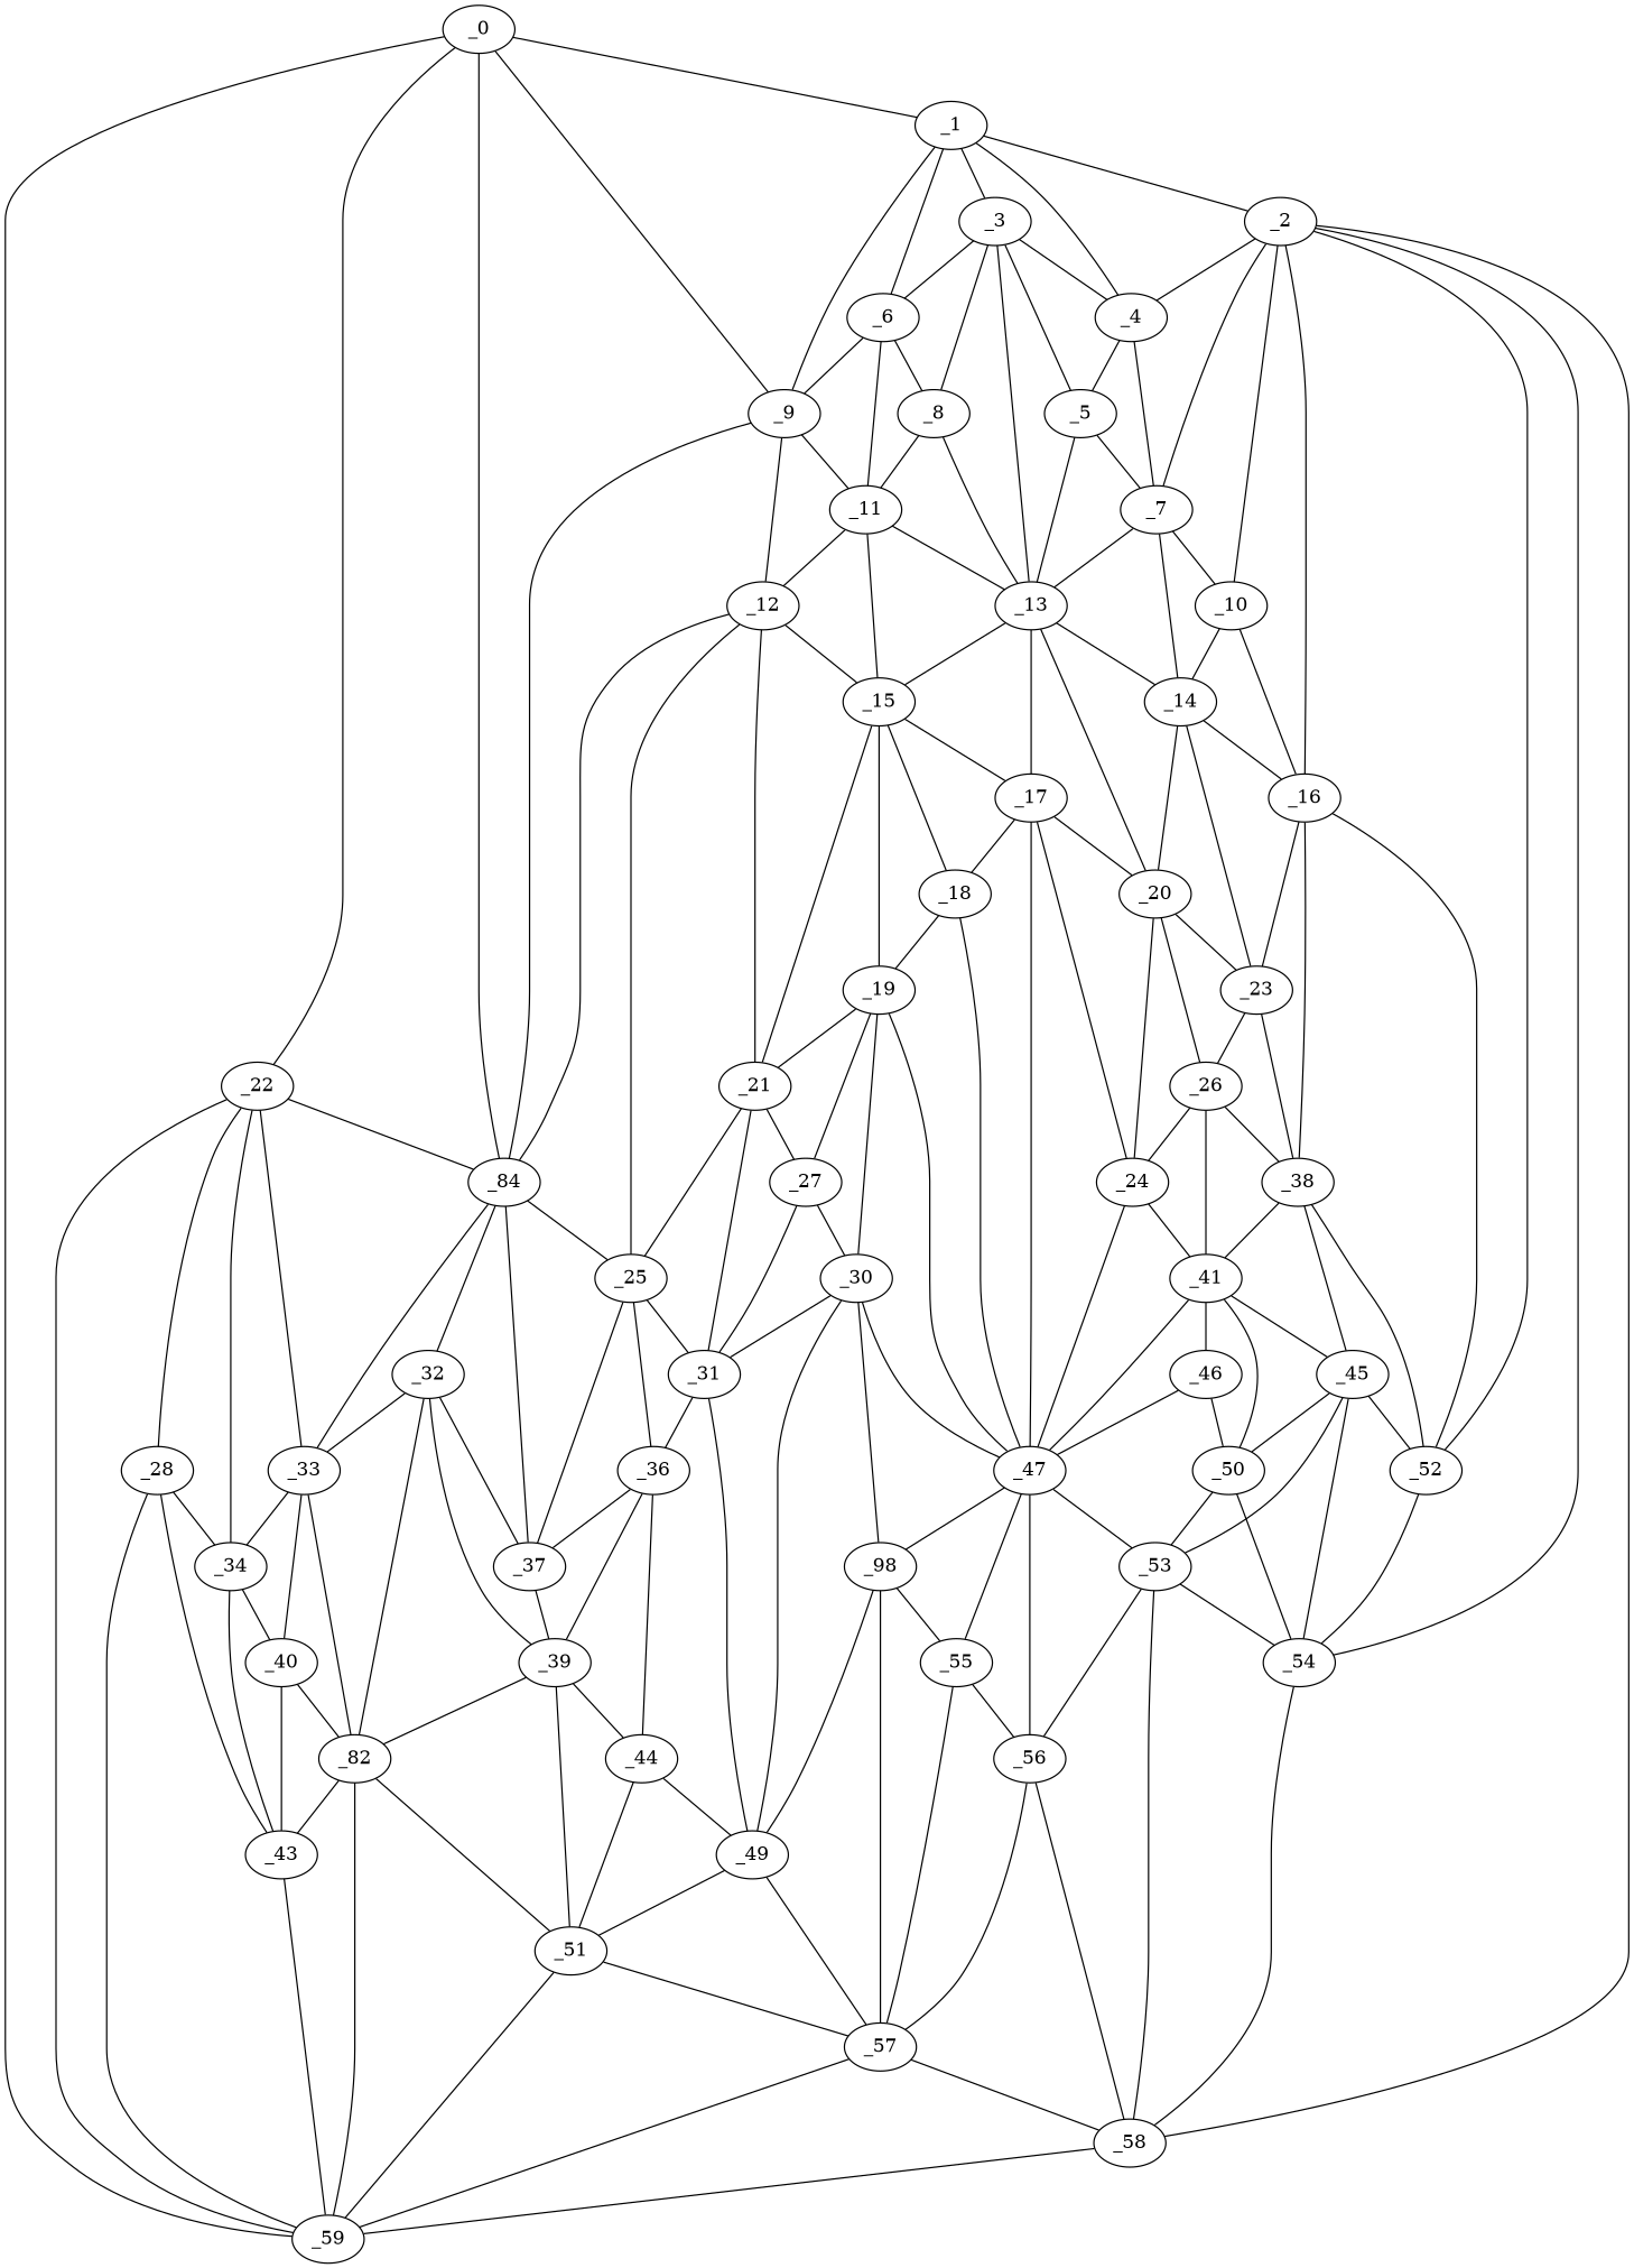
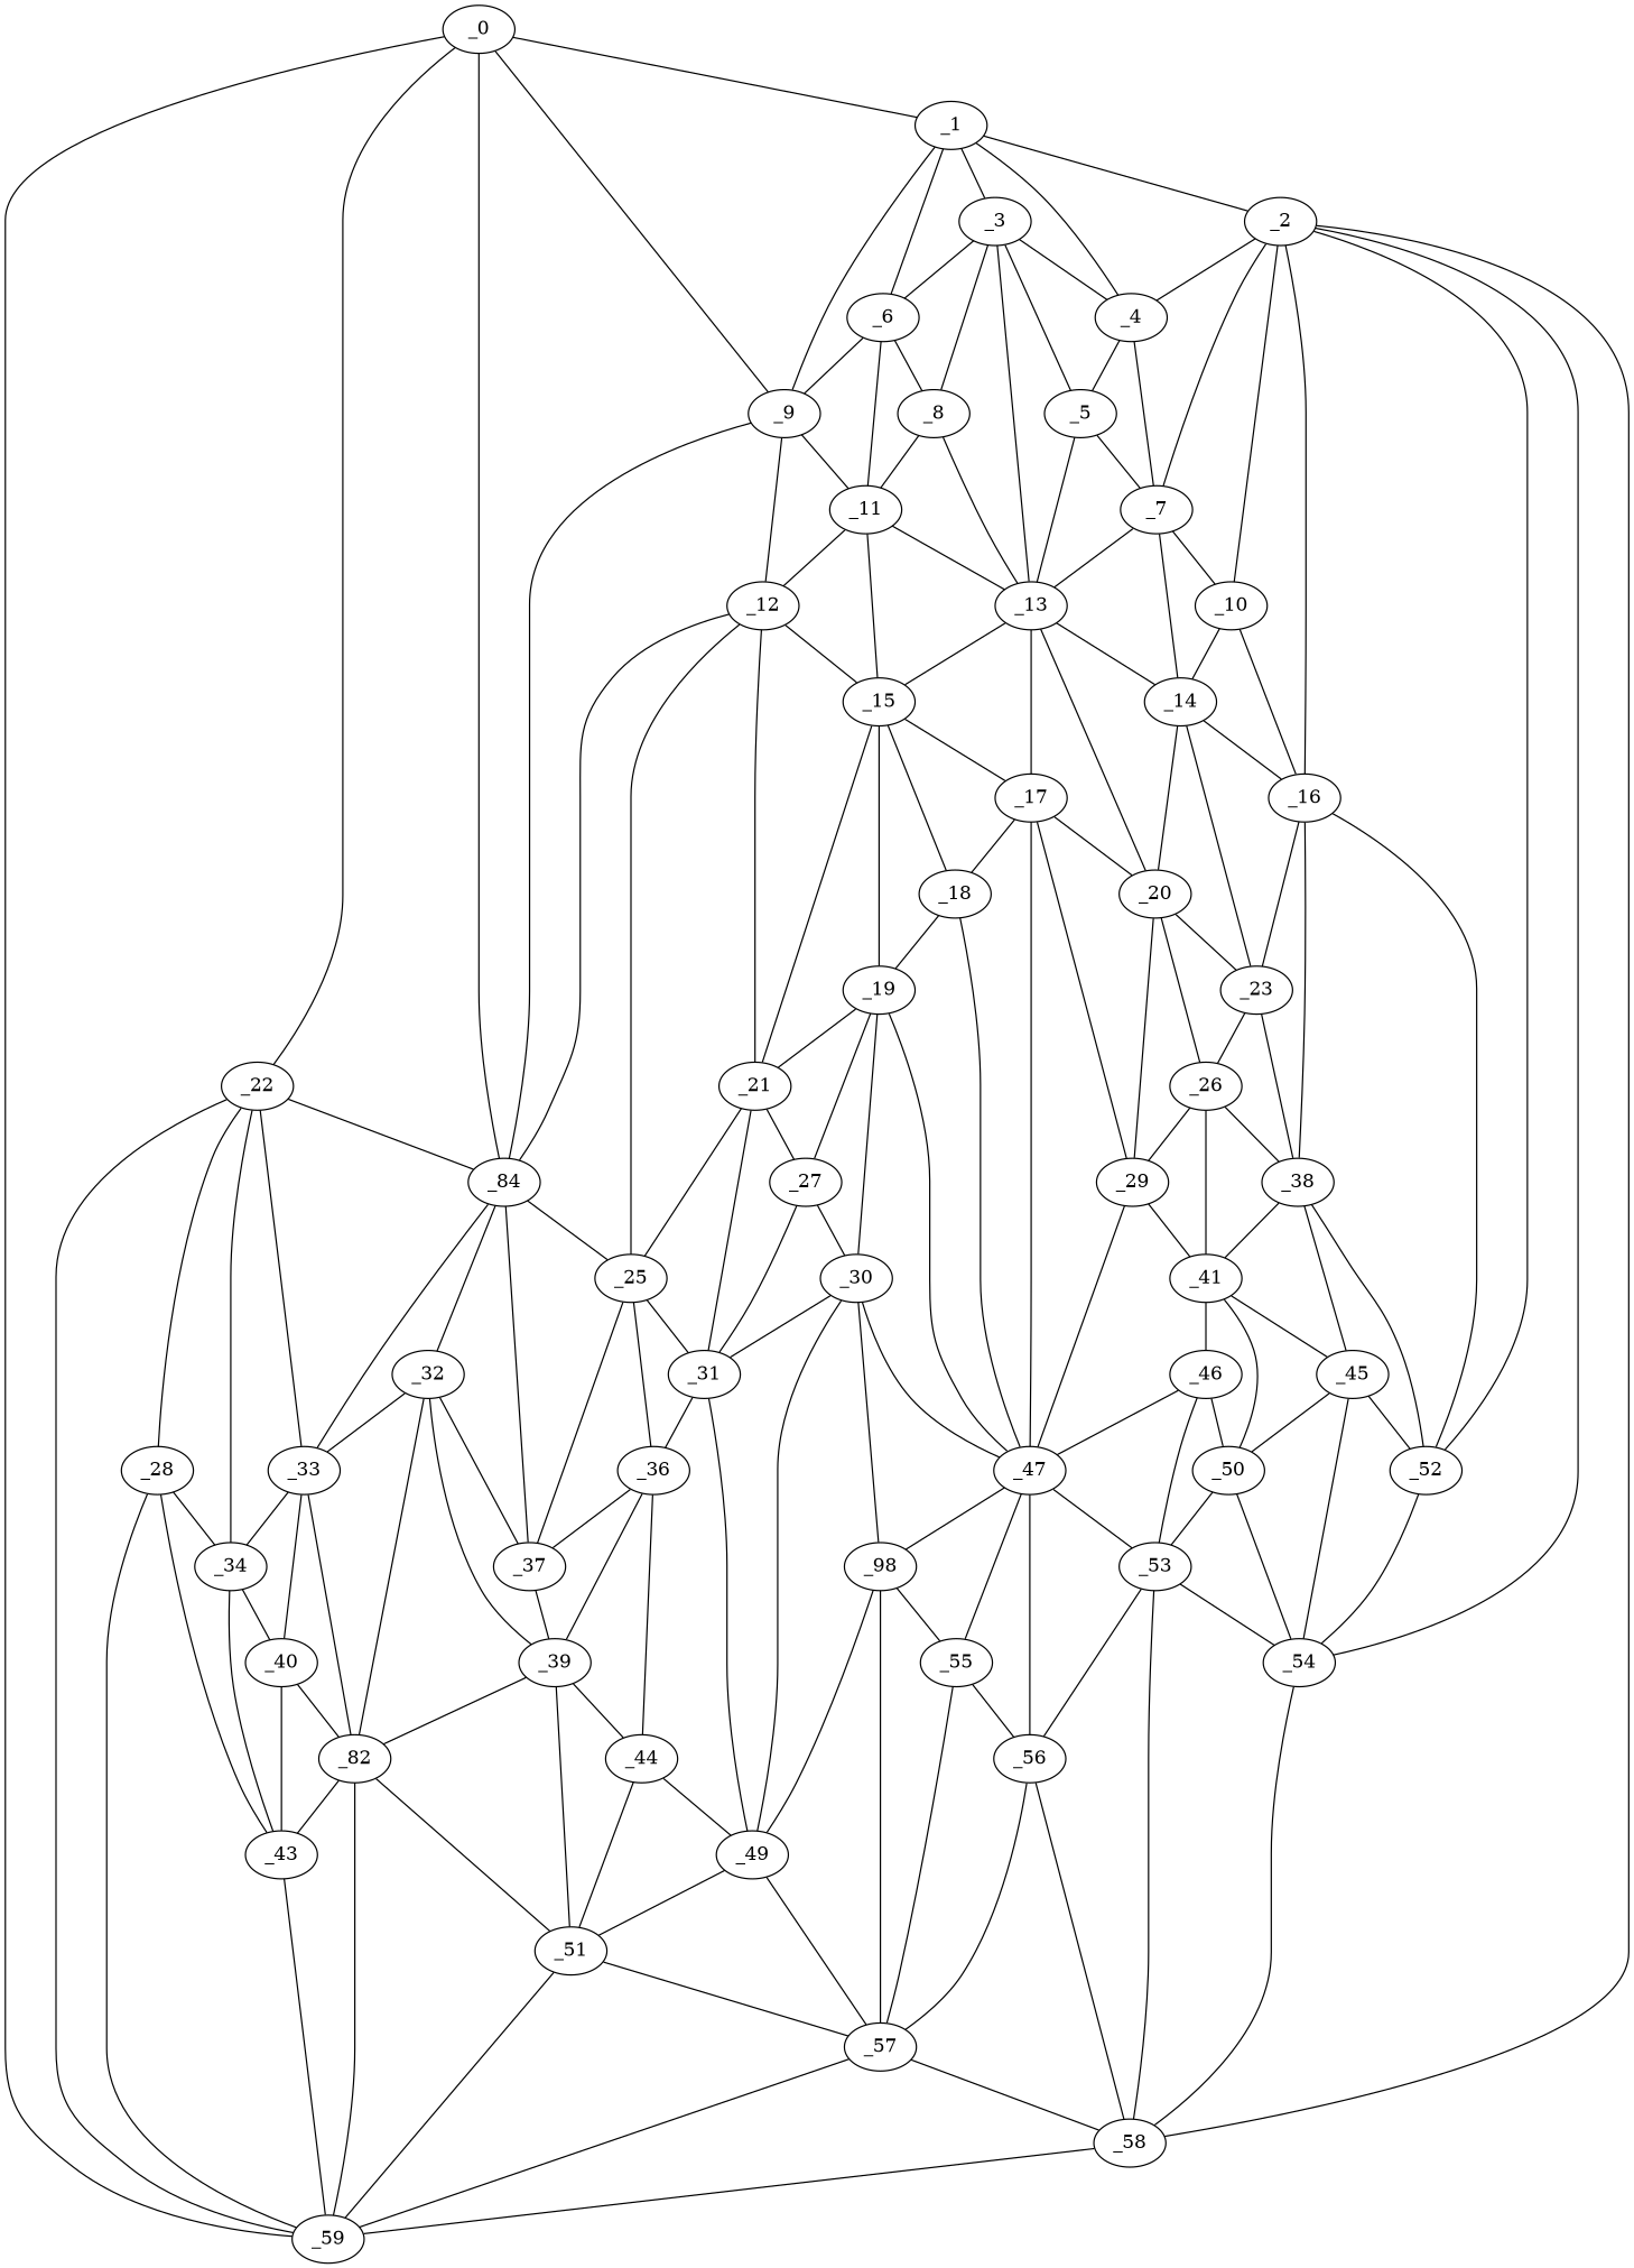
  graph {
    node [x=88 y=58]
    edge [valence=2]
    _0 [x=25 y=122]
    _1 [x=26 y=50]
    _9 [x=42]
    _22 [x=62 y=117]
    n5 [label=_84 x=63 y=93]
    _59 [x=106 y=125]
    _2 [x=32 y=2]
    _3 [x=32 y=30]
    _4 [x=33 y=14]
    _6 [x=34 y=39]
    _11 [x=47 y=43]
    _12 [x=47 y=59]
    _28 [x=68 y=117]
    _33 [x=72 y=100]
    _34 [x=72 y=110]
    _25 [x=67 y=75]
    _32 [x=72 y=93]
    _37 [x=76 y=87]
    _7 [x=40 y=12]
    _10 [x=45 y=5]
    _16 [x=60 y=6]
    _52 [x=91 y=4]
    _54 [x=97 y=4]
    _58 [x=106 y=4]
    _5 [x=33 y=20]
    _8 [x=40 y=36]
    _13 [x=48 y=29]
    _15 [x=56 y=44]
    _21 [x=62]
    _43 [x=84 y=110]
    n31 [label=_82 x=84 y=100]
    _40 [x=81 y=105]
    _31 [x=72 y=65]
    _36 [x=75 y=77]
    _39 [x=80 y=87]
    _14 [x=54 y=20]
    _23 [x=63 y=14]
    _38 [x=78 y=11]
    _17 [x=61 y=36]
    _20 [x=62 y=27]
    _26 [x=68 y=18]
    _41 [x=83 y=23]
    _45 [y=16]
    _18 [x=61 y=39]
    _19 [x=61 y=44]
-   _29 [x=69 y=23 label=_24]
+   _29 [x=69 y=23]
    _47 [y=33]
    _27 [x=68]
    _30 [x=71]
    _49 [y=66]
    _44 [x=85 y=79]
    n52 [label=_98 y=54]
    _53 [x=93 y=25]
    _55 [x=97 y=42]
    _56 [x=98 y=28]
    _46 [y=28]
    _50 [x=89 y=19]
    _57 [x=105 y=52]
    _51 [x=89 y=88]
    _0 -- _1 [valence=1]
    _0 -- _9
    _0 -- _22 [valence=1]
    _0 -- n5 [valence=1]
    _0 -- _59 [valence=1]
    _1 -- _9 [valence=1]
    _1 -- _2 [valence=1]
    _1 -- _3
    _1 -- _4 [valence=1]
    _1 -- _6 [valence=1]
    _9 -- n5 [valence=1]
    _9 -- _11
    _9 -- _12
    _22 -- n5
    _22 -- _59
    _22 -- _28
    _22 -- _33 [valence=1]
    _22 -- _34
    n5 -- _33 [valence=1]
    n5 -- _25
    n5 -- _32
    n5 -- _37
    _2 -- _4 [valence=1]
    _2 -- _7
    _2 -- _10 [valence=1]
    _2 -- _16
    _2 -- _52 [valence=1]
    _2 -- _54 [valence=1]
    _2 -- _58 [valence=1]
    _3 -- _4
    _3 -- _6
    _3 -- _5 [valence=1]
    _3 -- _8 [valence=1]
    _3 -- _13
    _4 -- _7 [valence=1]
    _4 -- _5
    _6 -- _9
    _6 -- _11
    _6 -- _8
    _11 -- _12
    _11 -- _13
    _11 -- _15 [valence=1]
    _12 -- n5 [valence=1]
    _12 -- _25
    _12 -- _15 [valence=1]
    _12 -- _21
    _28 -- _59 [valence=1]
    _28 -- _34 [valence=1]
    _28 -- _43
    _33 -- _34 [valence=1]
    _33 -- n31 [valence=1]
    _33 -- _40
    _34 -- _43 [valence=1]
    _34 -- _40 [valence=1]
    _25 -- _37
    _25 -- _31
    _25 -- _36 [valence=1]
    _32 -- _33
    _32 -- _37
    _32 -- n31 [valence=1]
    _32 -- _39
    _37 -- _39 [valence=1]
    _7 -- _10 [valence=1]
    _7 -- _13
    _7 -- _14
    _10 -- _16
    _10 -- _14
    _16 -- _52
    _16 -- _23
    _16 -- _38 [valence=1]
    _52 -- _54
    _54 -- _58 [valence=1]
    _58 -- _59 [valence=1]
    _5 -- _7
    _5 -- _13 [valence=1]
    _8 -- _11 [valence=1]
    _8 -- _13
    _13 -- _15
    _13 -- _14
    _13 -- _17
    _13 -- _20
    _15 -- _21
    _15 -- _17 [valence=1]
    _15 -- _18
    _15 -- _19
    _21 -- _25 [valence=1]
    _21 -- _31
    _21 -- _27
    _43 -- _59 [valence=1]
    n31 -- _59
    n31 -- _43 [valence=1]
    n31 -- _51
    _40 -- _43
    _40 -- n31
    _31 -- _36
    _31 -- _49
    _36 -- _37
    _36 -- _39
    _36 -- _44
    _39 -- n31
    _39 -- _44 [valence=1]
    _39 -- _51
    _14 -- _16 [valence=1]
    _14 -- _23
    _14 -- _20 [valence=1]
    _23 -- _38
    _23 -- _26 [valence=1]
    _38 -- _52
    _38 -- _41
    _38 -- _45
    _17 -- _20
    _17 -- _18
    _17 -- _29 [valence=1]
    _17 -- _47
    _20 -- _23
    _20 -- _26
    _20 -- _29 [valence=1]
    _26 -- _38 [valence=1]
    _26 -- _41 [valence=1]
    _26 -- _29
    _41 -- _45 [valence=1]
-   _41 -- _47
    _41 -- _46
    _41 -- _50
    _45 -- _52
    _45 -- _54
    _45 -- _50
    _18 -- _19
    _18 -- _47
    _19 -- _21 [valence=1]
    _19 -- _47
    _19 -- _27
    _19 -- _30 [valence=1]
    _29 -- _41 [valence=1]
    _29 -- _47
    _47 -- n52 [valence=1]
    _47 -- _53
    _47 -- _55 [valence=1]
    _47 -- _56
    _27 -- _31
    _27 -- _30
    _30 -- _31
    _30 -- _47
    _30 -- _49 [valence=1]
    _30 -- n52
    _49 -- _57 [valence=1]
    _49 -- _51
    _44 -- _49
    _44 -- _51 [valence=1]
    n52 -- _49
    n52 -- _55
    n52 -- _57
    _53 -- _54
    _53 -- _58
    _53 -- _56
    _55 -- _56
    _55 -- _57 [valence=1]
    _56 -- _58 [valence=1]
    _56 -- _57
    _46 -- _47 [valence=1]
-   _45 -- _53
+   _46 -- _53
    _46 -- _50 [valence=1]
    _50 -- _54
    _50 -- _53
    _57 -- _59
    _57 -- _58 [valence=1]
    _51 -- _59 [valence=1]
    _51 -- _57
  }
